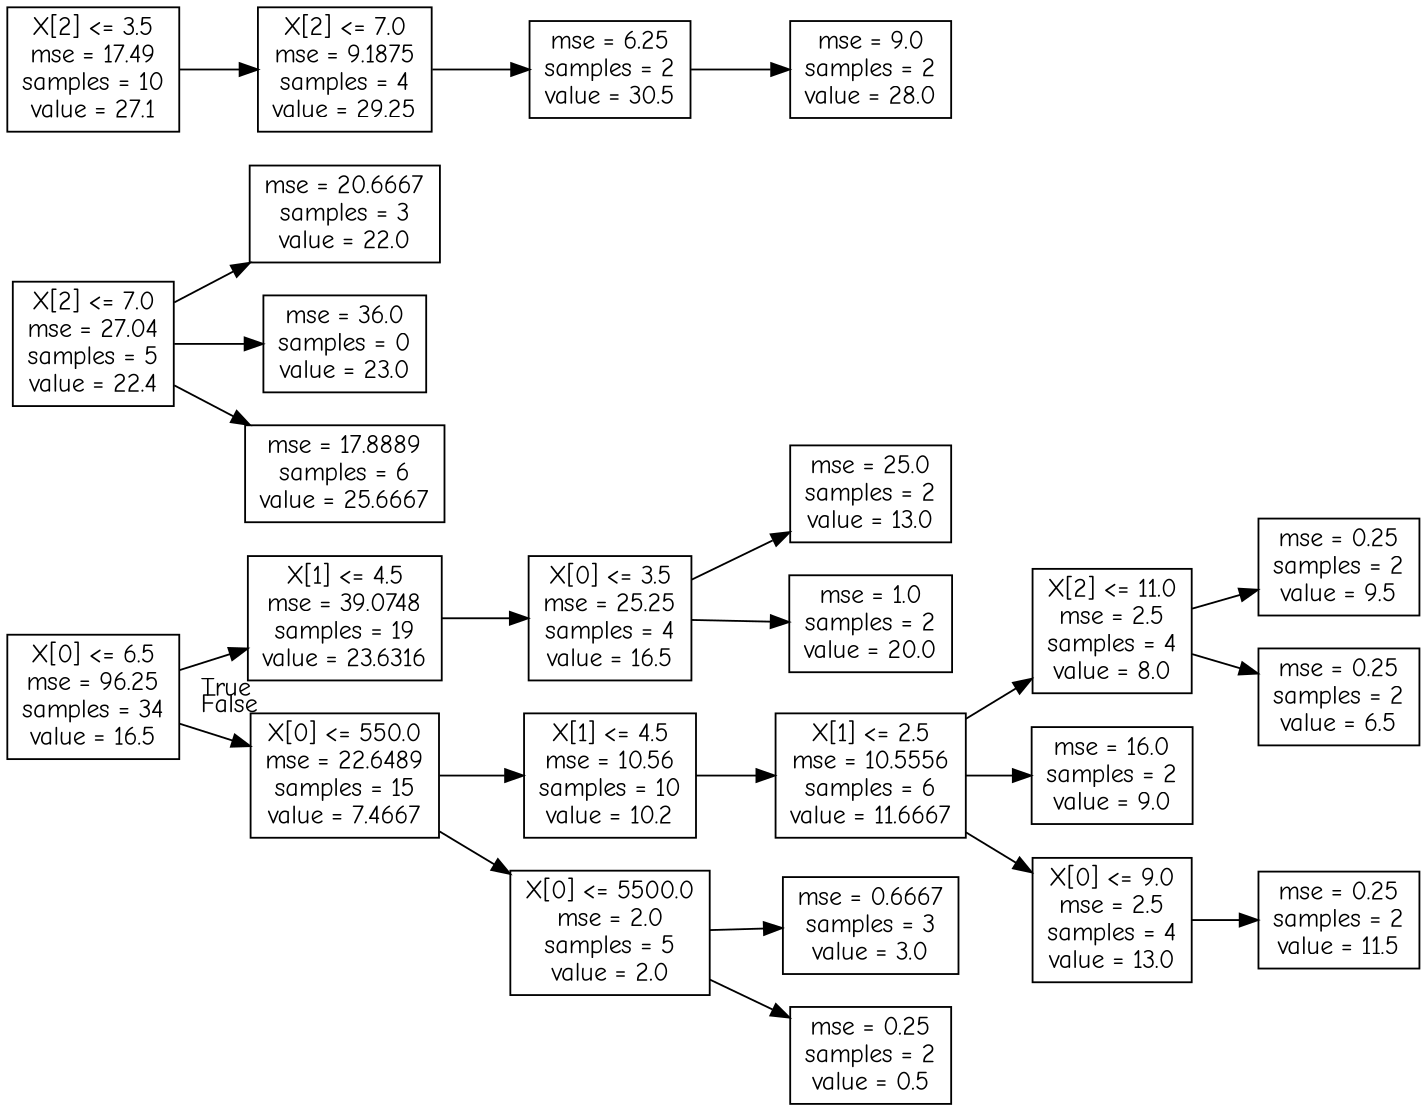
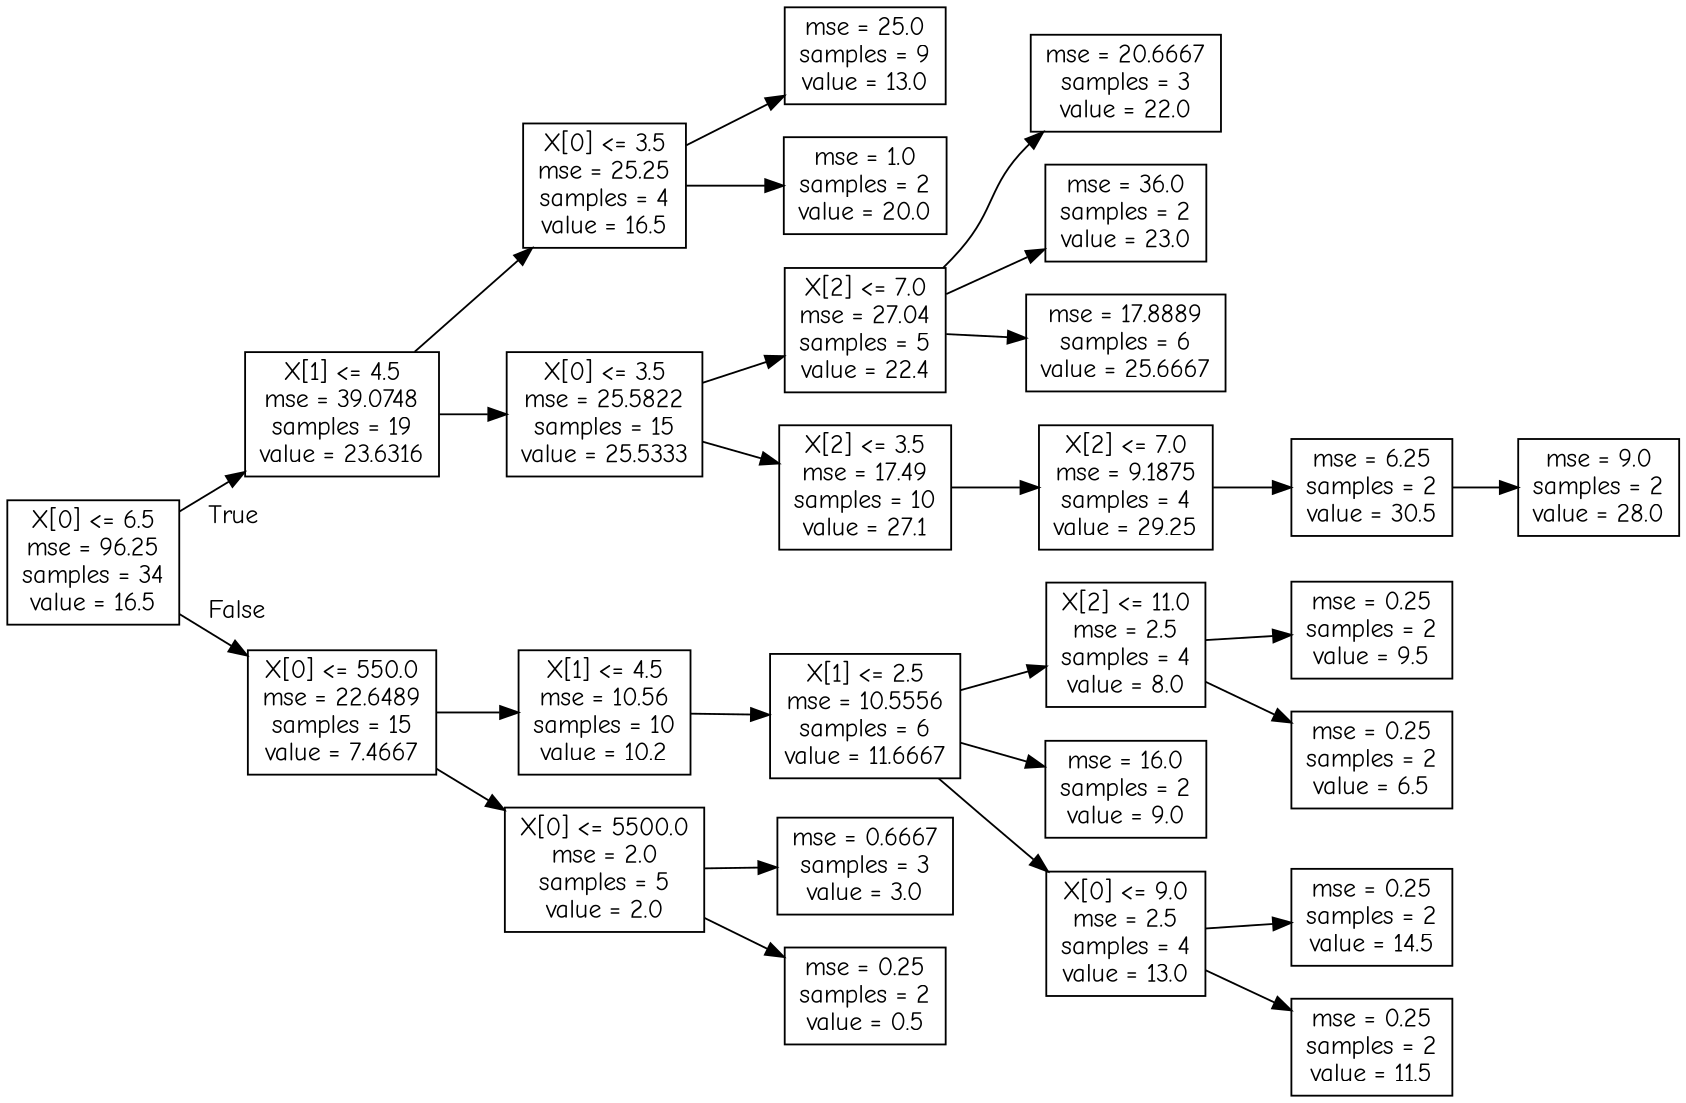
  digraph {
    fontname="Comic Neue"
    rankdir=LR
    node [fontname="Comic Neue" shape=box]
    edge [fontname="Comic Neue"]
    n1 [label="X[0] <= 6.5\nmse = 96.25\nsamples = 34\nvalue = 16.5"]
    n2 [label="X[1] <= 4.5\nmse = 39.0748\nsamples = 19\nvalue = 23.6316"]
    n3 [label="X[0] <= 550.0\nmse = 22.6489\nsamples = 15\nvalue = 7.4667"]
    n4 [label="X[0] <= 3.5\nmse = 25.25\nsamples = 4\nvalue = 16.5"]
+   n5 [label="X[0] <= 3.5\nmse = 25.5822\nsamples = 15\nvalue = 25.5333"]
    n6 [label="X[1] <= 4.5\nmse = 10.56\nsamples = 10\nvalue = 10.2"]
    n7 [label="X[0] <= 5500.0\nmse = 2.0\nsamples = 5\nvalue = 2.0"]
-   n8 [label="mse = 25.0\nsamples = 2\nvalue = 13.0"]
+   n8 [label="mse = 25.0\nsamples = 9\nvalue = 13.0"]
    n9 [label="mse = 1.0\nsamples = 2\nvalue = 20.0"]
    n10 [label="X[2] <= 7.0\nmse = 27.04\nsamples = 5\nvalue = 22.4"]
    n11 [label="X[2] <= 3.5\nmse = 17.49\nsamples = 10\nvalue = 27.1"]
    n12 [label="mse = 20.6667\nsamples = 3\nvalue = 22.0"]
-   n13 [label="mse = 36.0\nsamples = 0\nvalue = 23.0"]
+   n13 [label="mse = 36.0\nsamples = 2\nvalue = 23.0"]
    n14 [label="mse = 17.8889\nsamples = 6\nvalue = 25.6667"]
    n15 [label="X[2] <= 7.0\nmse = 9.1875\nsamples = 4\nvalue = 29.25"]
    n16 [label="mse = 6.25\nsamples = 2\nvalue = 30.5"]
    n17 [label="mse = 9.0\nsamples = 2\nvalue = 28.0"]
    n18 [label="X[1] <= 2.5\nmse = 10.5556\nsamples = 6\nvalue = 11.6667"]
    n19 [label="mse = 0.6667\nsamples = 3\nvalue = 3.0"]
    n20 [label="mse = 0.25\nsamples = 2\nvalue = 0.5"]
    n21 [label="X[2] <= 11.0\nmse = 2.5\nsamples = 4\nvalue = 8.0"]
    n22 [label="mse = 16.0\nsamples = 2\nvalue = 9.0"]
    n23 [label="X[0] <= 9.0\nmse = 2.5\nsamples = 4\nvalue = 13.0"]
    n24 [label="mse = 0.25\nsamples = 2\nvalue = 9.5"]
    n25 [label="mse = 0.25\nsamples = 2\nvalue = 6.5"]
+   n26 [label="mse = 0.25\nsamples = 2\nvalue = 14.5"]
    n27 [label="mse = 0.25\nsamples = 2\nvalue = 11.5"]
    n1 -> n2 [headlabel=True labelangle=45 labeldistance=2.5]
    n1 -> n3 [headlabel=False labelangle=-45 labeldistance=2.5]
    n2 -> n4
+   n2 -> n5
    n3 -> n6
    n3 -> n7
    n4 -> n8
    n4 -> n9
+   n5 -> n10
+   n5 -> n11
    n6 -> n18
    n7 -> n19
    n7 -> n20
    n10 -> n12
    n10 -> n13
    n10 -> n14
    n11 -> n15
    n15 -> n16
    n16 -> n17
    n18 -> n21
    n18 -> n22
    n18 -> n23
    n21 -> n24
    n21 -> n25
+   n23 -> n26
    n23 -> n27
  }
